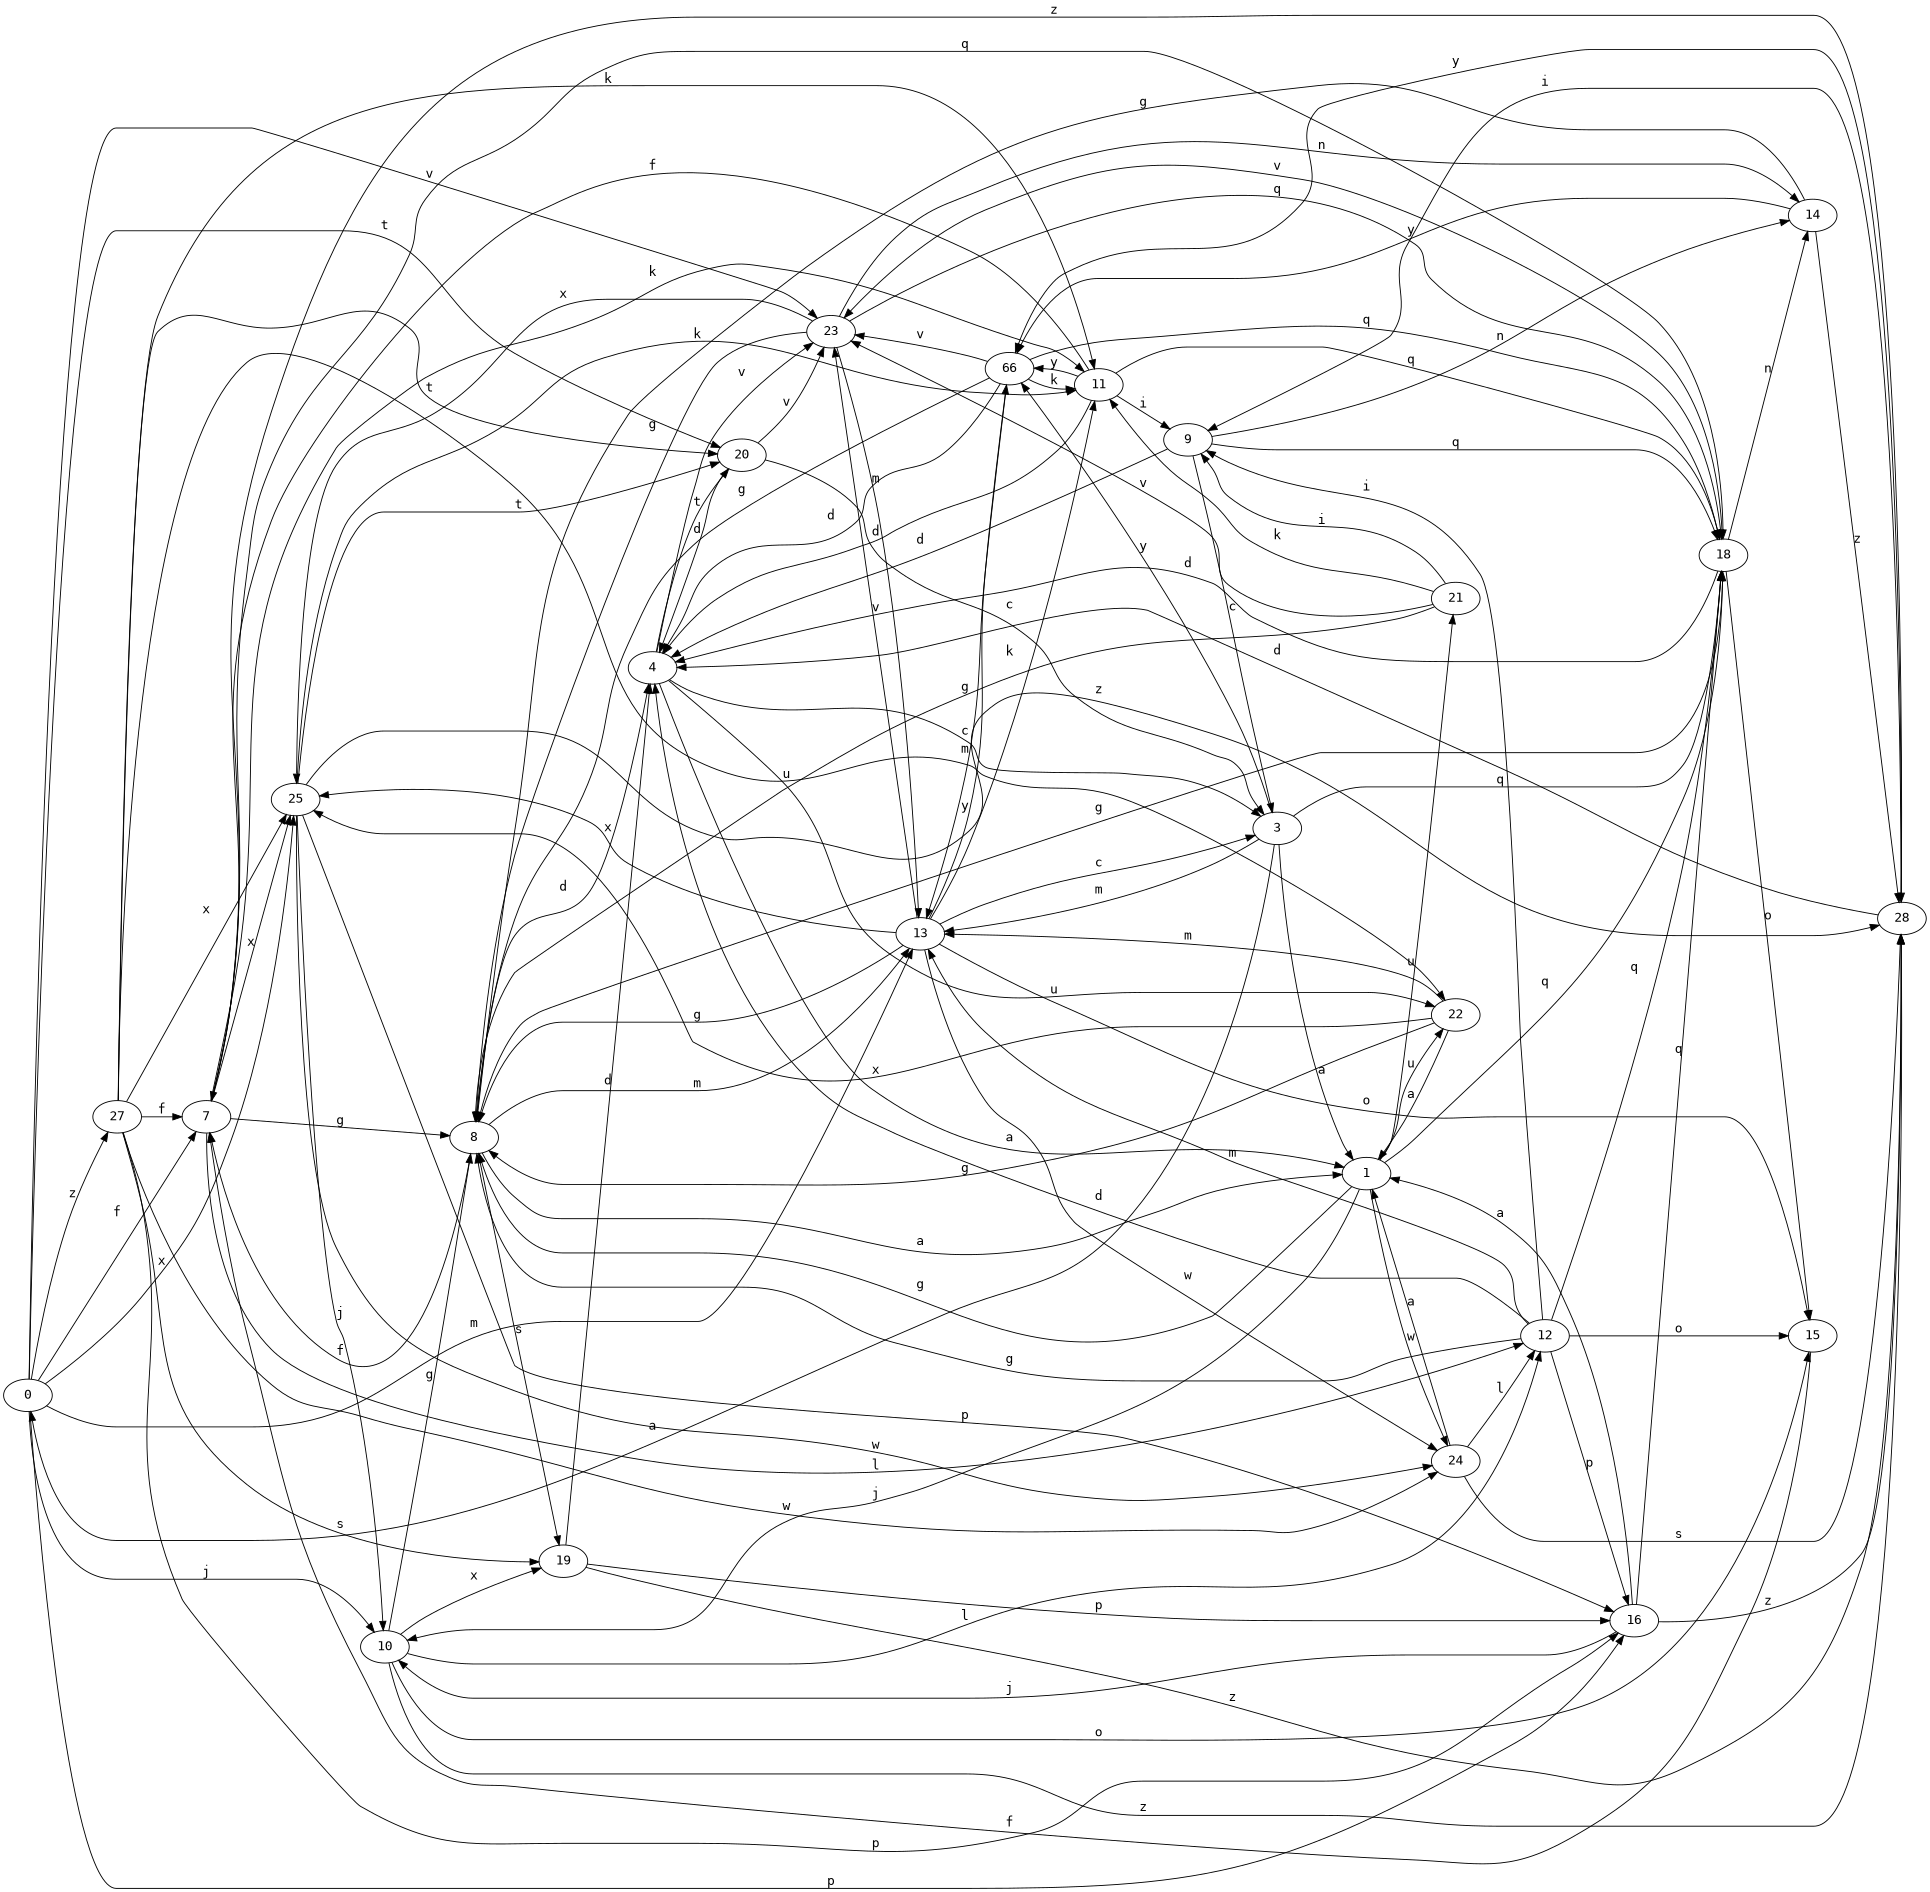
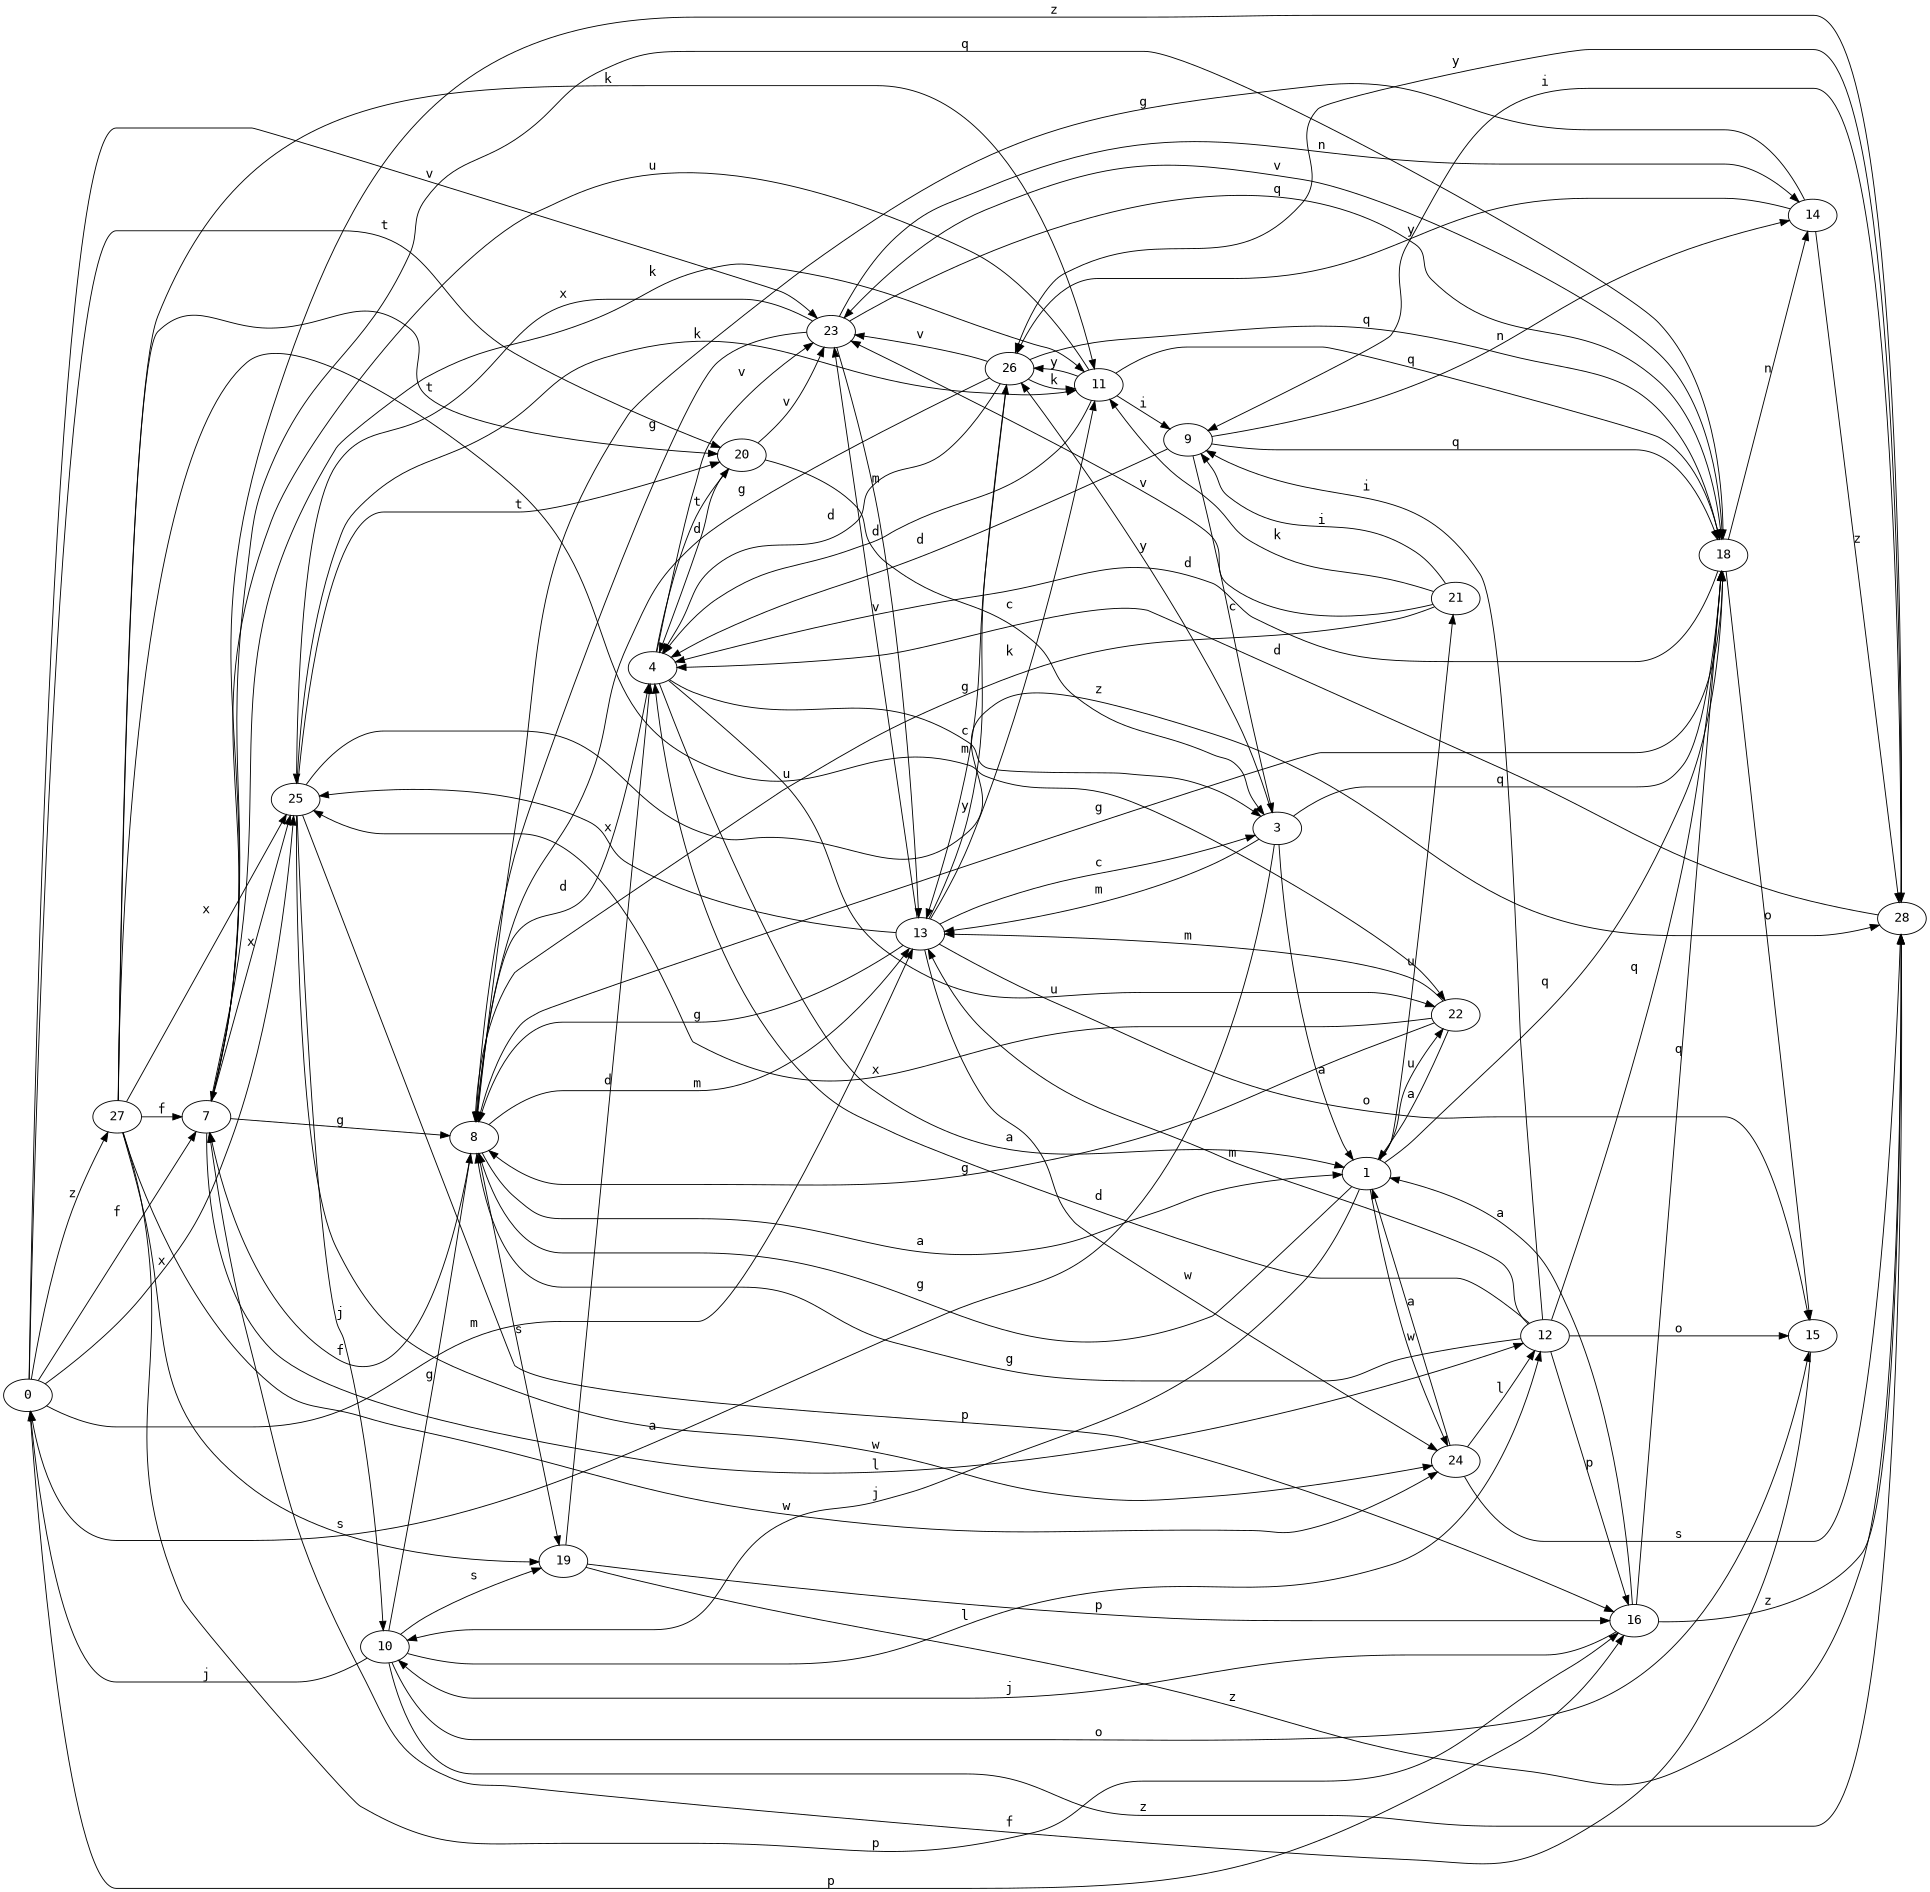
  strict digraph {
    fontname="DejaVu Sans Mono"
    rankdir=LR
    node [fontname="DejaVu Sans Mono"]
    edge [fontname="DejaVu Sans Mono"]
    0
    7
    10
    13
    16
    20
    23
    25
    27
    8
    18
    11
    12
    28
    19
    15
    24
    3
-   26 [label=66]
+   26
    1
    4
    14
    22
    21
    9
    0 -> 7 [label=f]
-   0 -> 10 [label=j]
+   10 -> 0 [label=j]
    0 -> 13 [label=m]
    0 -> 16 [label=p]
    0 -> 20 [label=t]
    0 -> 23 [label=v]
    0 -> 25 [label=x]
    0 -> 27 [label=z]
    7 -> 25 [label=x]
    7 -> 8 [label=g]
    7 -> 18 [label=q]
    7 -> 11 [label=k]
    7 -> 12 [label=l]
    7 -> 28 [label=z]
    10 -> 8 [label=g]
    10 -> 12 [label=l]
    10 -> 28 [label=z]
-   10 -> 19 [label=x]
+   10 -> 19 [label=s]
    10 -> 15 [label=o]
    13 -> 23 [label=v]
    13 -> 25 [label=x]
    13 -> 8 [label=g]
    13 -> 11 [label=k]
    13 -> 15 [label=o]
    13 -> 24 [label=w]
    13 -> 3 [label=c]
    13 -> 26 [label=y]
    16 -> 10 [label=j]
    16 -> 18 [label=q]
    16 -> 28 [label=z]
    16 -> 1 [label=a]
    20 -> 23 [label=v]
    20 -> 3 [label=c]
    20 -> 4 [label=d]
    23 -> 13 [label=m]
    23 -> 25 [label=x]
    23 -> 8 [label=g]
    23 -> 18 [label=q]
    23 -> 14 [label=n]
    25 -> 10 [label=j]
    25 -> 16 [label=p]
    25 -> 20 [label=t]
    25 -> 11 [label=k]
    25 -> 28 [label=z]
    25 -> 24 [label=w]
    27 -> 7 [label=f]
    27 -> 16 [label=p]
    27 -> 20 [label=t]
    27 -> 25 [label=x]
    27 -> 11 [label=k]
    27 -> 19 [label=s]
    27 -> 24 [label=w]
    27 -> 22 [label=u]
    8 -> 7 [label=f]
    8 -> 13 [label=m]
    8 -> 19 [label=s]
    8 -> 1 [label=a]
    8 -> 4 [label=d]
    18 -> 23 [label=v]
    18 -> 8 [label=g]
    18 -> 15 [label=o]
    18 -> 4 [label=d]
    18 -> 14 [label=n]
-   11 -> 7 [label=f]
+   11 -> 7 [label=u]
    11 -> 18 [label=q]
    11 -> 26 [label=y]
    11 -> 4 [label=d]
    11 -> 9 [label=i]
    12 -> 13 [label=m]
    12 -> 16 [label=p]
    12 -> 8 [label=g]
    12 -> 18 [label=q]
    12 -> 15 [label=o]
    12 -> 4 [label=d]
    12 -> 9 [label=i]
    28 -> 26 [label=y]
    28 -> 4 [label=d]
    28 -> 9 [label=i]
    19 -> 16 [label=p]
    19 -> 28 [label=z]
    19 -> 4 [label=d]
    15 -> 7 [label=f]
    24 -> 12 [label=l]
    24 -> 28 [label=s]
    24 -> 1 [label=a]
    3 -> 0 [label=a]
    3 -> 13 [label=m]
    3 -> 18 [label=q]
    3 -> 26 [label=y]
    3 -> 1 [label=a]
    26 -> 13 [label=m]
    26 -> 23 [label=v]
    26 -> 8 [label=g]
    26 -> 18 [label=q]
    26 -> 11 [label=k]
    26 -> 4 [label=d]
    1 -> 10 [label=j]
    1 -> 8 [label=g]
    1 -> 18 [label=q]
    1 -> 24 [label=w]
    1 -> 22 [label=u]
    1 -> 21 [label=u]
    4 -> 20 [label=t]
    4 -> 23 [label=v]
    4 -> 3 [label=c]
    4 -> 1 [label=a]
    4 -> 22 [label=u]
    14 -> 8 [label=g]
    14 -> 28 [label=z]
    14 -> 26 [label=y]
    22 -> 13 [label=m]
    22 -> 25 [label=x]
    22 -> 8 [label=g]
    22 -> 1 [label=a]
    21 -> 23 [label=v]
    21 -> 8 [label=g]
    21 -> 11 [label=k]
    21 -> 9 [label=i]
    9 -> 18 [label=q]
    9 -> 3 [label=c]
    9 -> 4 [label=d]
    9 -> 14 [label=n]
  }
